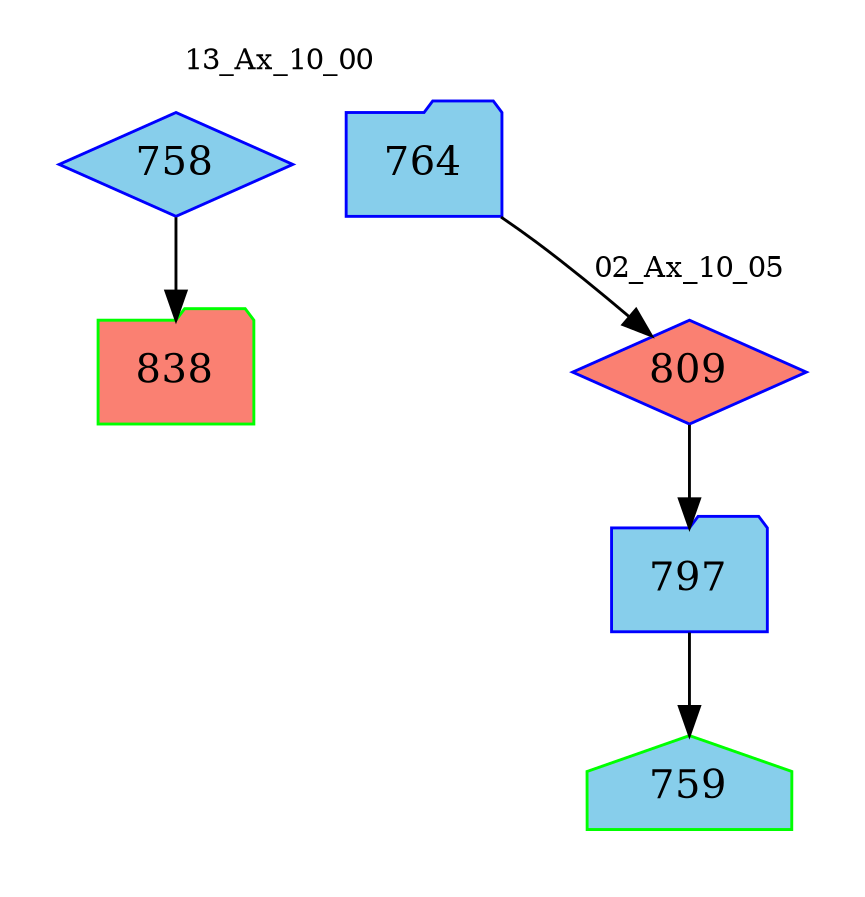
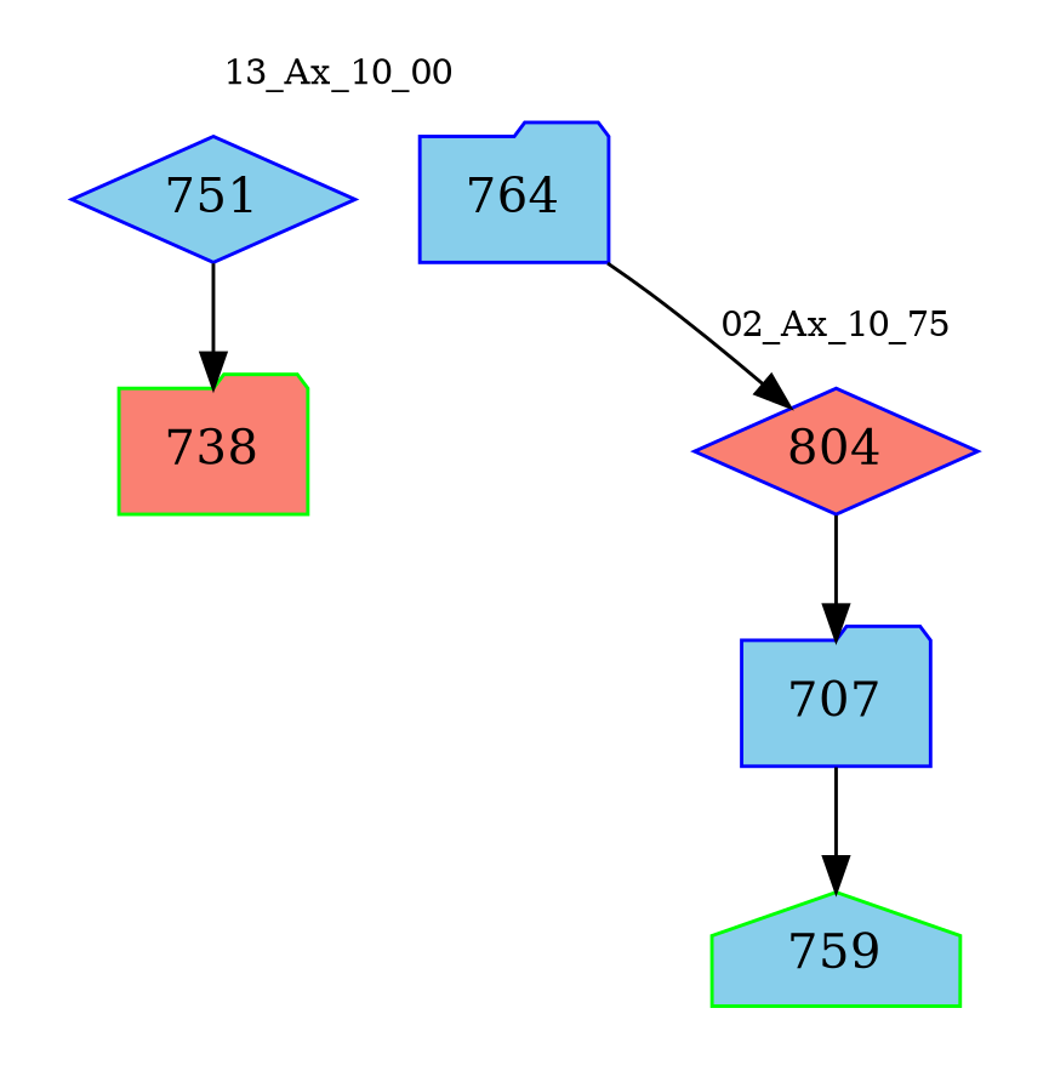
  digraph {
    node [color=blue fillcolor=skyblue shape=folder style=filled]
    edge [color=black]
-   n1 [fillcolor=salmon label=809 shape=diamond]
-   n2 [label=797]
+   n1 [fillcolor=salmon label=804 shape=diamond]
+   n2 [label=707]
    n3 [color=green label=759 shape=house]
    n4 [label=764]
-   n5 [label=758 shape=diamond]
-   n6 [color=green fillcolor=salmon label=838]
+   n5 [label=751 shape=diamond]
+   n6 [color=green fillcolor=salmon label=738]
    subgraph cluster_1 {
      color=white
      fontsize=10
-     label="02_Ax_10_05"
+     label="02_Ax_10_75"
      n1
      n2
      n3
    }
    subgraph cluster_2 {
      color=white
      fontsize=10
      label="13_Ax_10_00"
      n4
      n5
      n6
    }
    n1 -> n2
    n2 -> n3
    n4 -> n1
    n5 -> n6
  }
